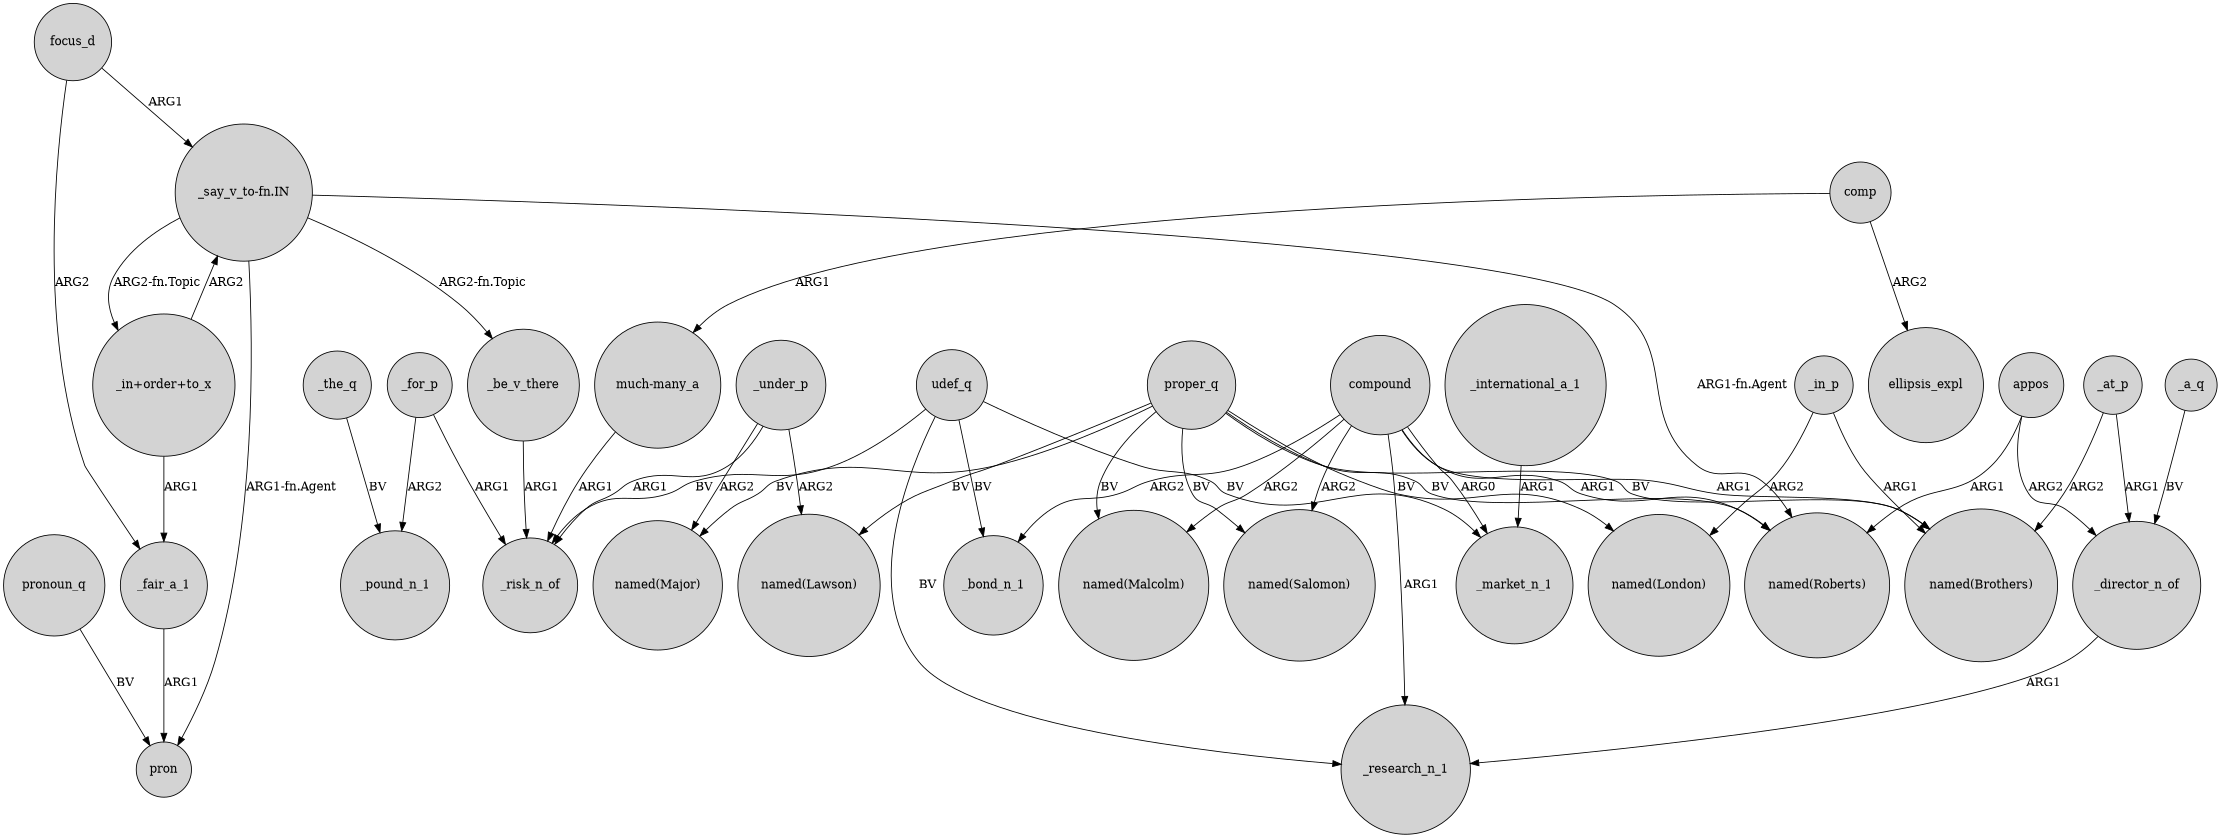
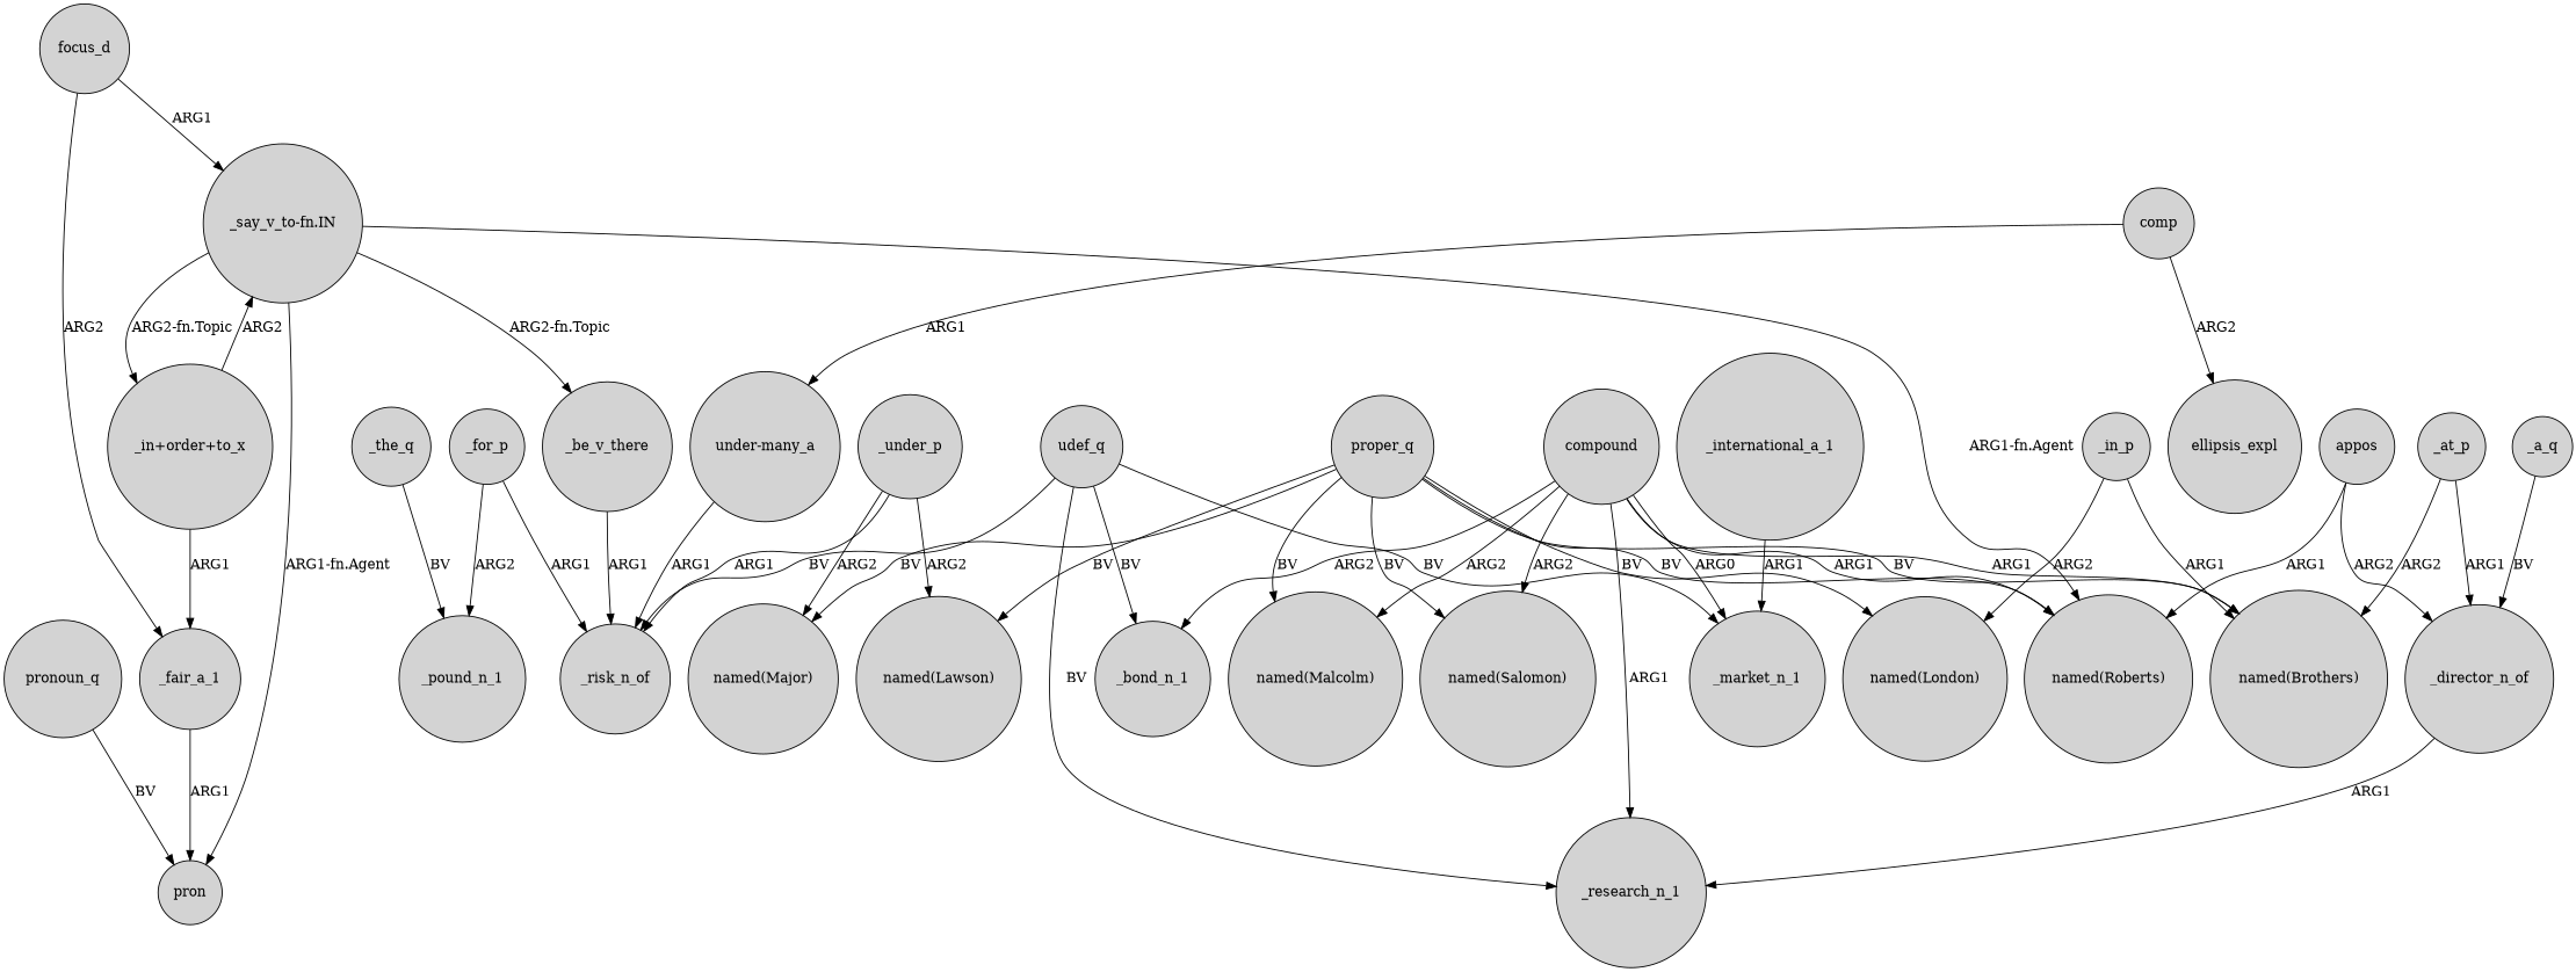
  digraph {
    node [shape=circle style=filled]
    udef_q
    _risk_n_of
    _research_n_1
    _market_n_1
    _bond_n_1
    _under_p
    "named(Major)"
    "named(Lawson)"
    proper_q
    "named(Malcolm)"
    "named(Brothers)"
    "named(London)"
    "named(Roberts)"
    "named(Salomon)"
    "_in+order+to_x"
    "_say_v_to-fn.IN"
    _fair_a_1
    pron
    _be_v_there
    _in_p
    _the_q
    _pound_n_1
    _director_n_of
    _international_a_1
    _for_p
    appos
    compound
    pronoun_q
    _at_p
    comp
    ellipsis_expl
-   "much-many_a"
+   "much-many_a" [label="under-many_a"]
    focus_d
    _a_q
    udef_q -> _risk_n_of [label=BV]
    udef_q -> _research_n_1 [label=BV]
    udef_q -> _market_n_1 [label=BV]
    udef_q -> _bond_n_1 [label=BV]
    _under_p -> _risk_n_of [label=ARG1]
    _under_p -> "named(Major)" [label=ARG2]
    _under_p -> "named(Lawson)" [label=ARG2]
    proper_q -> "named(Major)" [label=BV]
    proper_q -> "named(Lawson)" [label=BV]
    proper_q -> "named(Malcolm)" [label=BV]
    proper_q -> "named(Brothers)" [label=BV]
    proper_q -> "named(London)" [label=BV]
    proper_q -> "named(Roberts)" [label=BV]
    proper_q -> "named(Salomon)" [label=BV]
    "_in+order+to_x" -> "_say_v_to-fn.IN" [label=ARG2]
    "_in+order+to_x" -> _fair_a_1 [label=ARG1]
    "_say_v_to-fn.IN" -> "named(Roberts)" [label="ARG1-fn.Agent"]
    "_say_v_to-fn.IN" -> "_in+order+to_x" [label="ARG2-fn.Topic"]
    "_say_v_to-fn.IN" -> pron [label="ARG1-fn.Agent"]
    "_say_v_to-fn.IN" -> _be_v_there [label="ARG2-fn.Topic"]
    _fair_a_1 -> pron [label=ARG1]
    _be_v_there -> _risk_n_of [label=ARG1]
    _in_p -> "named(Brothers)" [label=ARG1]
    _in_p -> "named(London)" [label=ARG2]
    _the_q -> _pound_n_1 [label=BV]
    _director_n_of -> _research_n_1 [label=ARG1]
    _international_a_1 -> _market_n_1 [label=ARG1]
    _for_p -> _risk_n_of [label=ARG1]
    _for_p -> _pound_n_1 [label=ARG2]
    appos -> "named(Roberts)" [label=ARG1]
    appos -> _director_n_of [label=ARG2]
    compound -> _research_n_1 [label=ARG1]
    compound -> _market_n_1 [label=ARG0]
    compound -> _bond_n_1 [label=ARG2]
    compound -> "named(Malcolm)" [label=ARG2]
    compound -> "named(Brothers)" [label=ARG1]
    compound -> "named(Roberts)" [label=ARG1]
    compound -> "named(Salomon)" [label=ARG2]
    pronoun_q -> pron [label=BV]
    _at_p -> "named(Brothers)" [label=ARG2]
    _at_p -> _director_n_of [label=ARG1]
    comp -> ellipsis_expl [label=ARG2]
    comp -> "much-many_a" [label=ARG1]
    "much-many_a" -> _risk_n_of [label=ARG1]
    focus_d -> "_say_v_to-fn.IN" [label=ARG1]
    focus_d -> _fair_a_1 [label=ARG2]
    _a_q -> _director_n_of [label=BV]
  }
